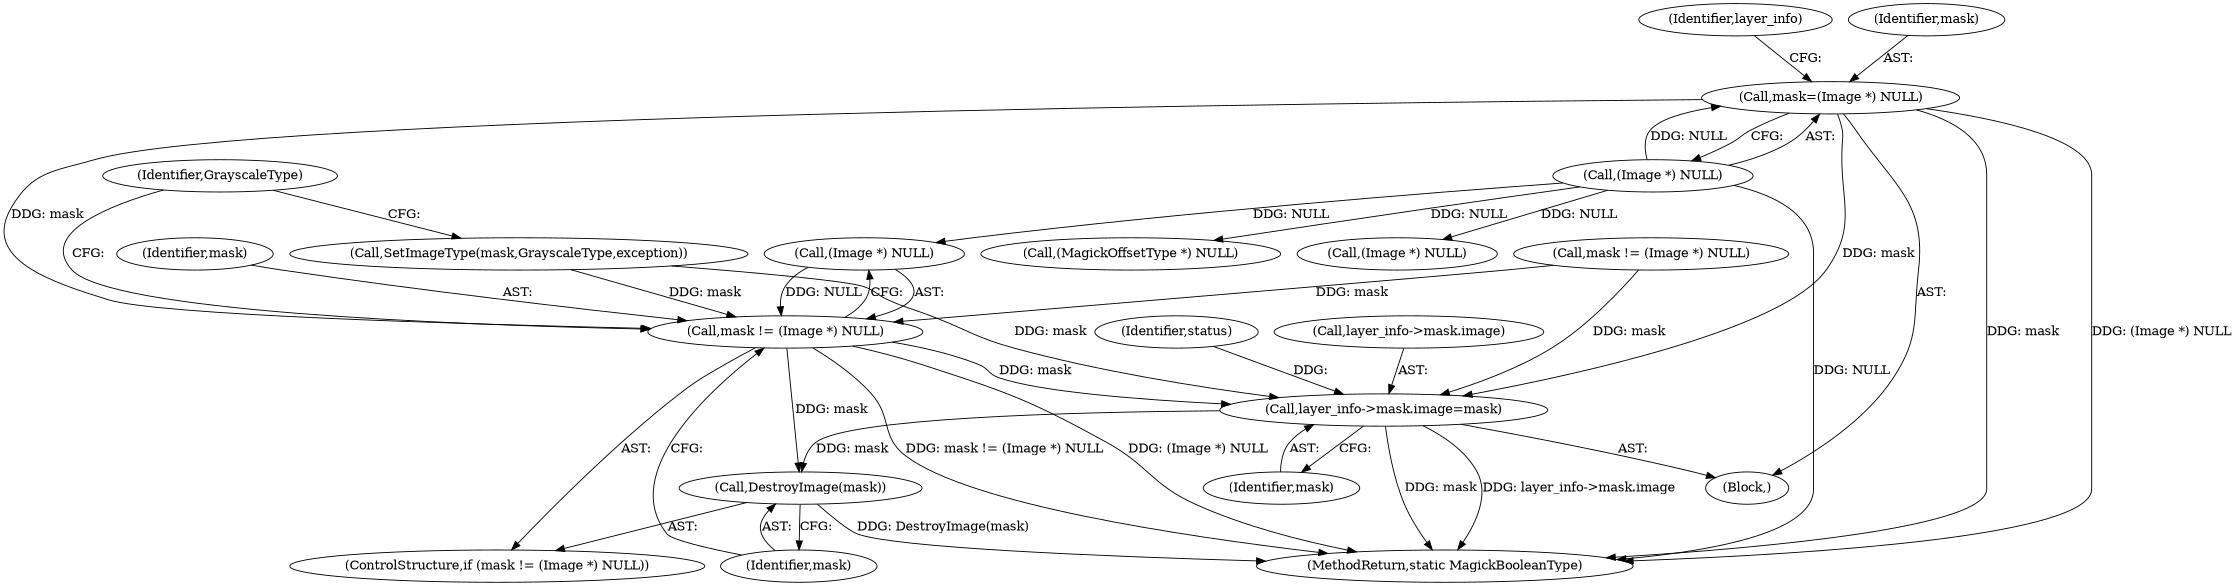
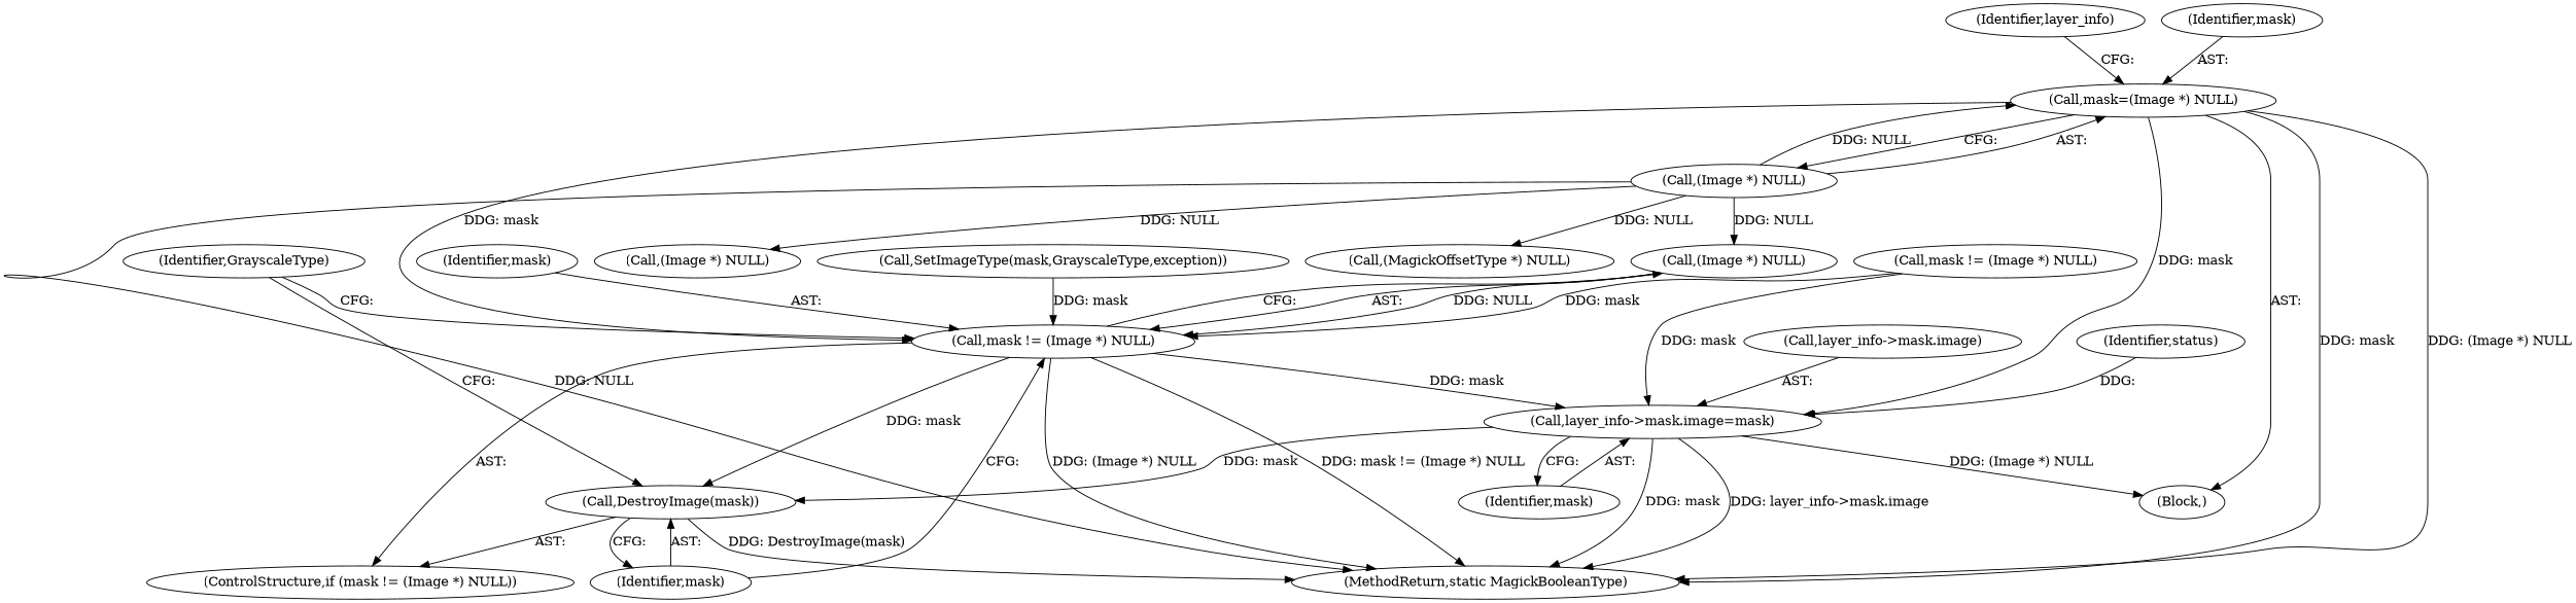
  digraph {
    n1 [label="(Call,mask=(Image *) NULL)"]
    n2 [label="(Call,(Image *) NULL)"]
    n3 [label="(Call,mask != (Image *) NULL)"]
    n4 [label="(Call,layer_info->mask.image=mask)"]
    n5 [label="(MethodReturn,static MagickBooleanType)"]
    n6 [label="(Block,)"]
    n7 [label="(Call,(Image *) NULL)"]
    n8 [label="(Call,(Image *) NULL)"]
    n9 [label="(Call,(MagickOffsetType *) NULL)"]
    n10 [label="(Call,DestroyImage(mask))"]
    n11 [label="(ControlStructure,if (mask != (Image *) NULL))"]
    n12 [label="(Identifier,mask)"]
    n13 [label="(Identifier,mask)"]
    n14 [label="(Identifier,mask)"]
    n15 [label="(Identifier,status)"]
    n16 [label="(Identifier,layer_info)"]
    n17 [label="(Call,mask != (Image *) NULL)"]
    n18 [label="(Call,SetImageType(mask,GrayscaleType,exception))"]
    n19 [label="(Identifier,GrayscaleType)"]
    n20 [label="(Identifier,mask)"]
    n21 [label="(Call,layer_info->mask.image)"]
    n1 -> n2 [label="CFG: "]
    n1 -> n3 [label="DDG: mask"]
    n1 -> n4 [label="DDG: mask"]
    n1 -> n5 [label="DDG: mask"]
    n1 -> n5 [label="DDG: (Image *) NULL"]
    n1 -> n6 [label="AST: "]
    n2 -> n1 [label="AST: "]
    n2 -> n1 [label="DDG: NULL"]
    n2 -> n5 [label="DDG: NULL"]
    n2 -> n7 [label="DDG: NULL"]
    n2 -> n8 [label="DDG: NULL"]
    n2 -> n9 [label="DDG: NULL"]
    n3 -> n4 [label="DDG: mask"]
    n3 -> n5 [label="DDG: (Image *) NULL"]
    n3 -> n5 [label="DDG: mask != (Image *) NULL"]
    n3 -> n8 [label="CFG: "]
    n3 -> n10 [label="DDG: mask"]
    n3 -> n11 [label="AST: "]
    n4 -> n5 [label="DDG: mask"]
    n4 -> n5 [label="DDG: layer_info->mask.image"]
-   n4 -> n6 [label="AST: "]
+   n4 -> n6 [label="DDG: (Image *) NULL"]
    n4 -> n10 [label="DDG: mask"]
    n4 -> n12 [label="CFG: "]
    n8 -> n3 [label="AST: "]
    n8 -> n3 [label="DDG: NULL"]
    n10 -> n5 [label="DDG: DestroyImage(mask)"]
    n10 -> n11 [label="AST: "]
    n10 -> n13 [label="CFG: "]
    n12 -> n4 [label="AST: "]
    n13 -> n3 [label="CFG: "]
    n13 -> n10 [label="AST: "]
    n14 -> n3 [label="AST: "]
    n15 -> n4 [label="DDG: "]
    n16 -> n1 [label="CFG: "]
    n17 -> n3 [label="DDG: mask"]
    n17 -> n4 [label="DDG: mask"]
    n18 -> n3 [label="DDG: mask"]
-   n18 -> n4 [label="DDG: mask"]
    n19 -> n3 [label="CFG: "]
-   n19 -> n18 [label="CFG: "]
+   n19 -> n10 [label="CFG: "]
    n20 -> n1 [label="AST: "]
    n21 -> n4 [label="AST: "]
  }
